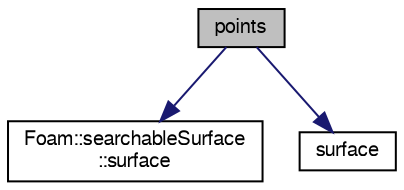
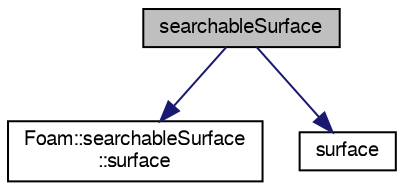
  digraph {
    rankdir=TB
    node [color=black fontname=FreeSans fontsize=10 shape=record]
    edge [color=midnightblue fontname=FreeSans fontsize=10 labelfontname=FreeSans labelfontsize=10 style=solid]
-   n1 [fillcolor=grey75 fontcolor=black height=0.2 label=points style=filled width=0.4]
+   n1 [fillcolor=grey75 fontcolor=black height=0.2 label=searchableSurface style=filled width=0.4]
    n2 [height=0.2 label="Foam::searchableSurface\l::surface" width=0.4]
    n3 [height=0.2 label=surface width=0.4]
    n1 -> n2
    n1 -> n3
  }
